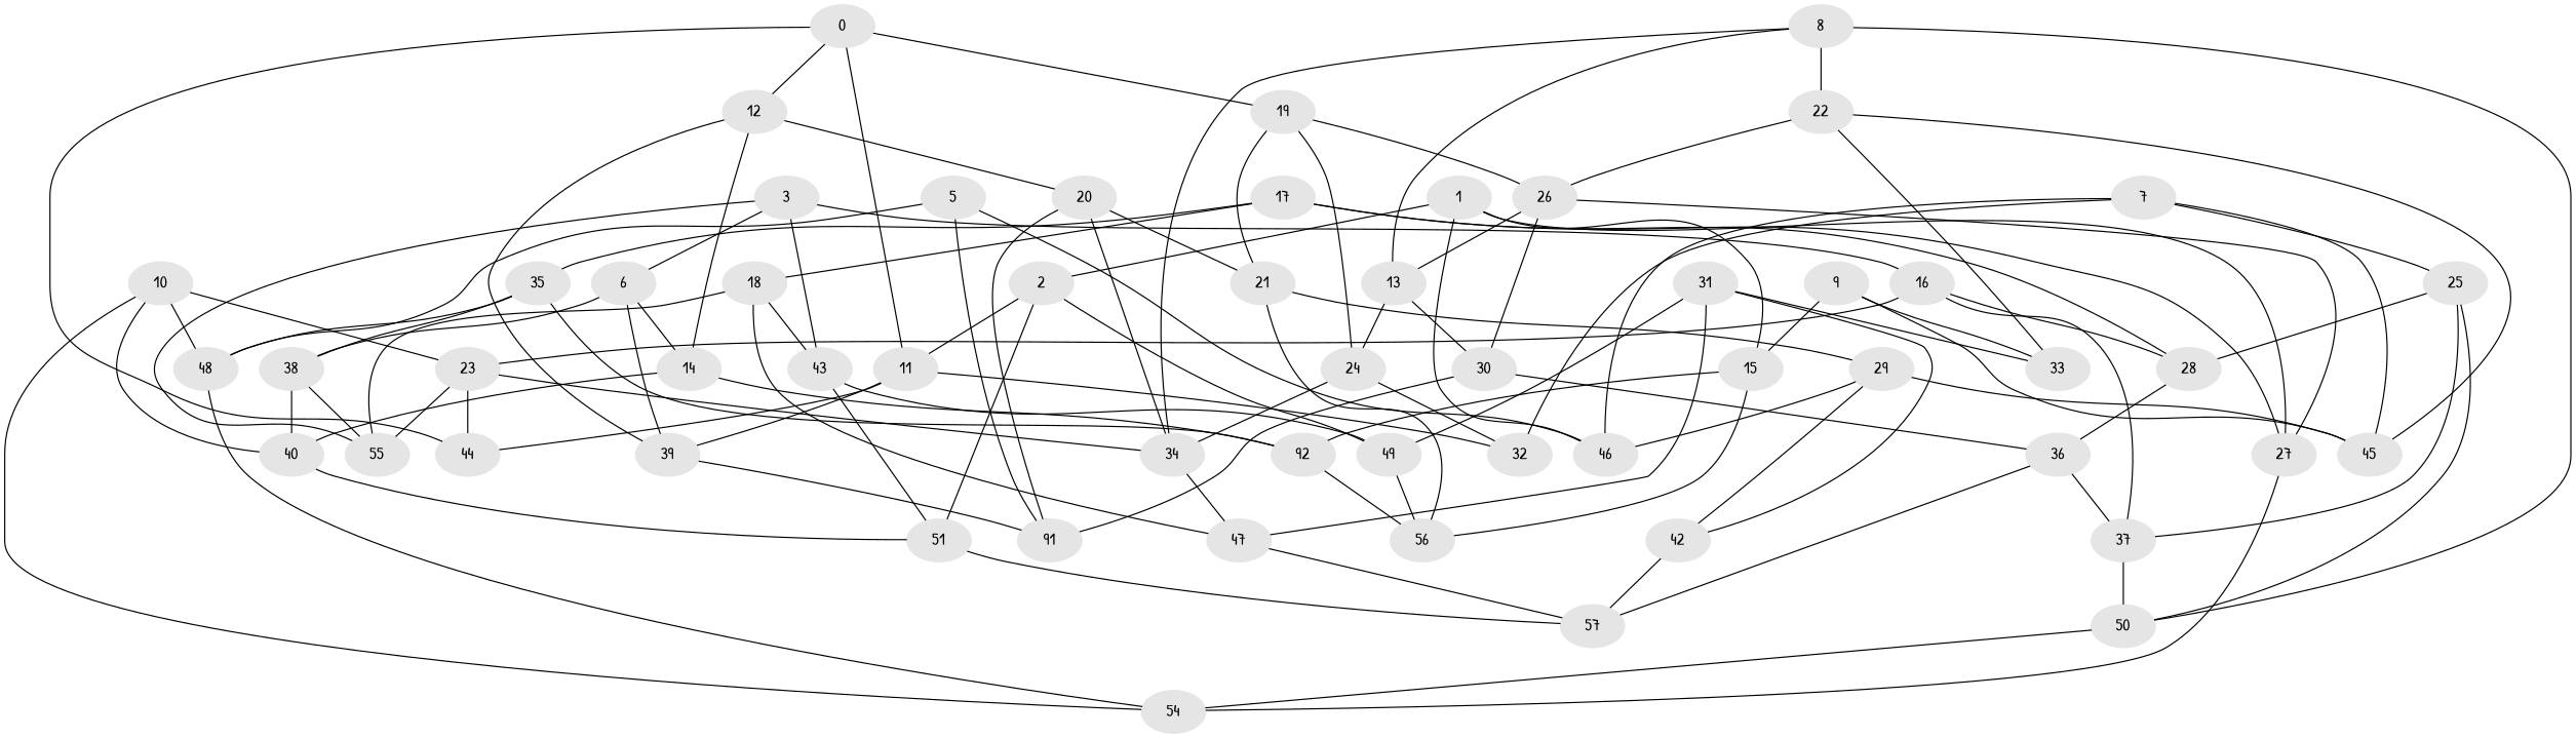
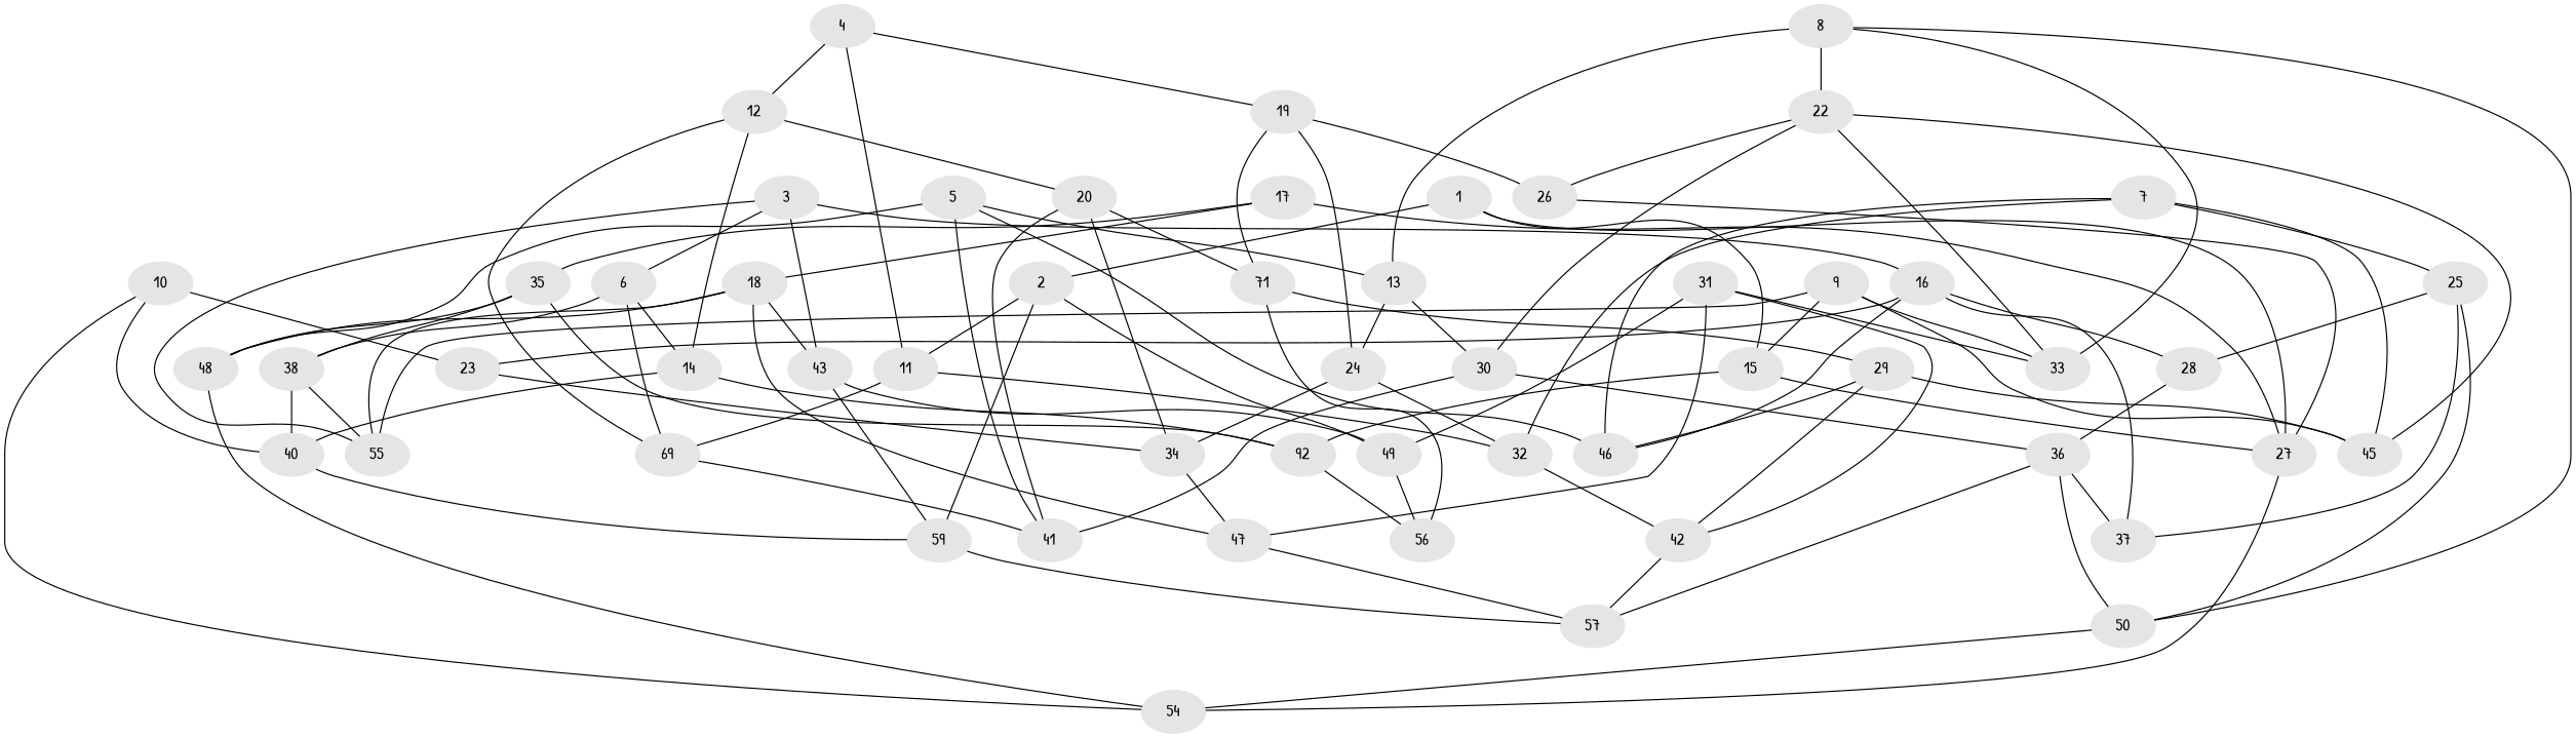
  graph {
    fontname="Patrick Hand"
    node [color=gray90 fontname="Patrick Hand" style=filled]
    edge [fontname="Patrick Hand"]
    1
    2
    15
    27
    46
    49
-   51
+   51 [label=59]
    11
    n9 [label=92]
    56
    54
    n12 [label=57]
    3
    6
    16
    43
    55
    14
    38
-   39
+   39 [label=69]
    23
    28
    37
-   4 [label=0]
-   44
+   4
    12
    19
    32
    20
    24
-   21
+   21 [label=71]
    26
    5
    13
-   41 [label=91]
+   41
    48
    30
    40
    7
    25
    45
    50
    42
    8
    22
    33
    9
    10
    34
    36
    17
    18
    35
    47
    29
    31
    1 -- 2
    1 -- 15
    1 -- 27
-   1 -- 46
+   16 -- 46
    2 -- 49
    2 -- 51
    2 -- 11
    15 -- n9
-   15 -- 56
+   15 -- 27
    27 -- 54
    49 -- 56
    51 -- n12
    11 -- 39
-   11 -- 44
    11 -- 32
    n9 -- 56
    3 -- 6
    3 -- 16
    3 -- 43
    3 -- 55
    6 -- 14
    6 -- 38
    6 -- 39
    16 -- 23
    16 -- 28
    16 -- 37
    43 -- 49
    43 -- 51
    14 -- n9
    14 -- 40
    38 -- 55
    38 -- 40
    39 -- 41
-   23 -- 44
    23 -- 34
    28 -- 36
-   37 -- 50
+   36 -- 50
    4 -- 11
-   4 -- 44
    4 -- 12
    4 -- 19
    12 -- 14
    12 -- 39
    12 -- 20
    19 -- 24
    19 -- 21
    19 -- 26
+   32 -- 42
    20 -- 21
    20 -- 41
    20 -- 34
    24 -- 32
    24 -- 34
    21 -- 56
    21 -- 29
    26 -- 27
-   26 -- 30
+   22 -- 30
    5 -- 46
-   26 -- 13
+   5 -- 13
    5 -- 41
    5 -- 48
    13 -- 24
    13 -- 30
    48 -- 54
    30 -- 41
    30 -- 36
    40 -- 51
    7 -- 46
    7 -- 32
    7 -- 25
    7 -- 45
    25 -- 28
    25 -- 37
    25 -- 50
    50 -- 54
    42 -- n12
    8 -- 13
    8 -- 50
    8 -- 22
-   8 -- 34
+   8 -- 33
    22 -- 26
    22 -- 45
    22 -- 33
    9 -- 15
-   23 -- 55
+   9 -- 55
    9 -- 45
    9 -- 33
    10 -- 54
    10 -- 23
-   10 -- 48
+   18 -- 48
    10 -- 40
    34 -- 47
    36 -- n12
    36 -- 37
    17 -- 27
-   17 -- 28
    17 -- 18
    17 -- 35
    18 -- 43
    18 -- 55
    18 -- 47
    35 -- n9
    35 -- 38
    35 -- 48
    47 -- n12
    29 -- 46
    29 -- 45
    29 -- 42
    31 -- 49
    31 -- 42
    31 -- 33
    31 -- 47
  }
